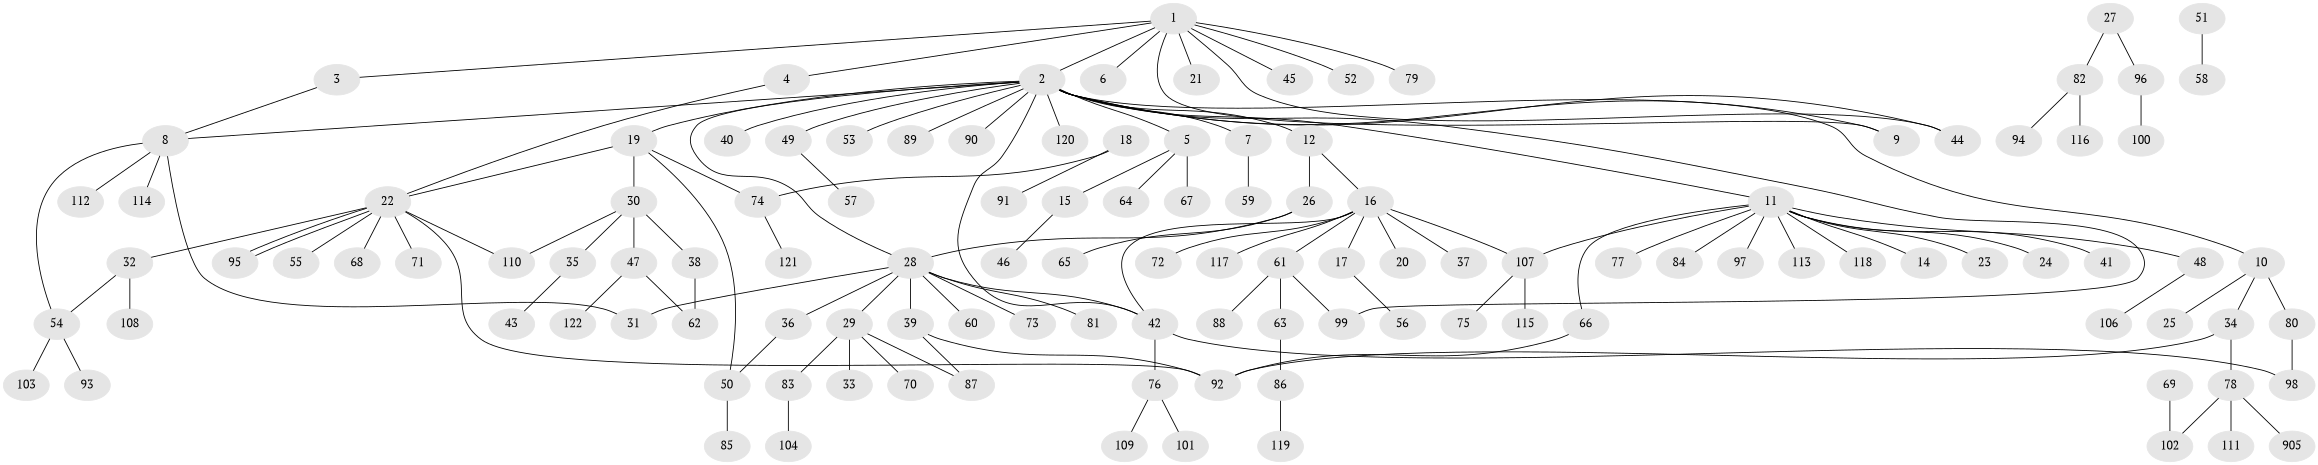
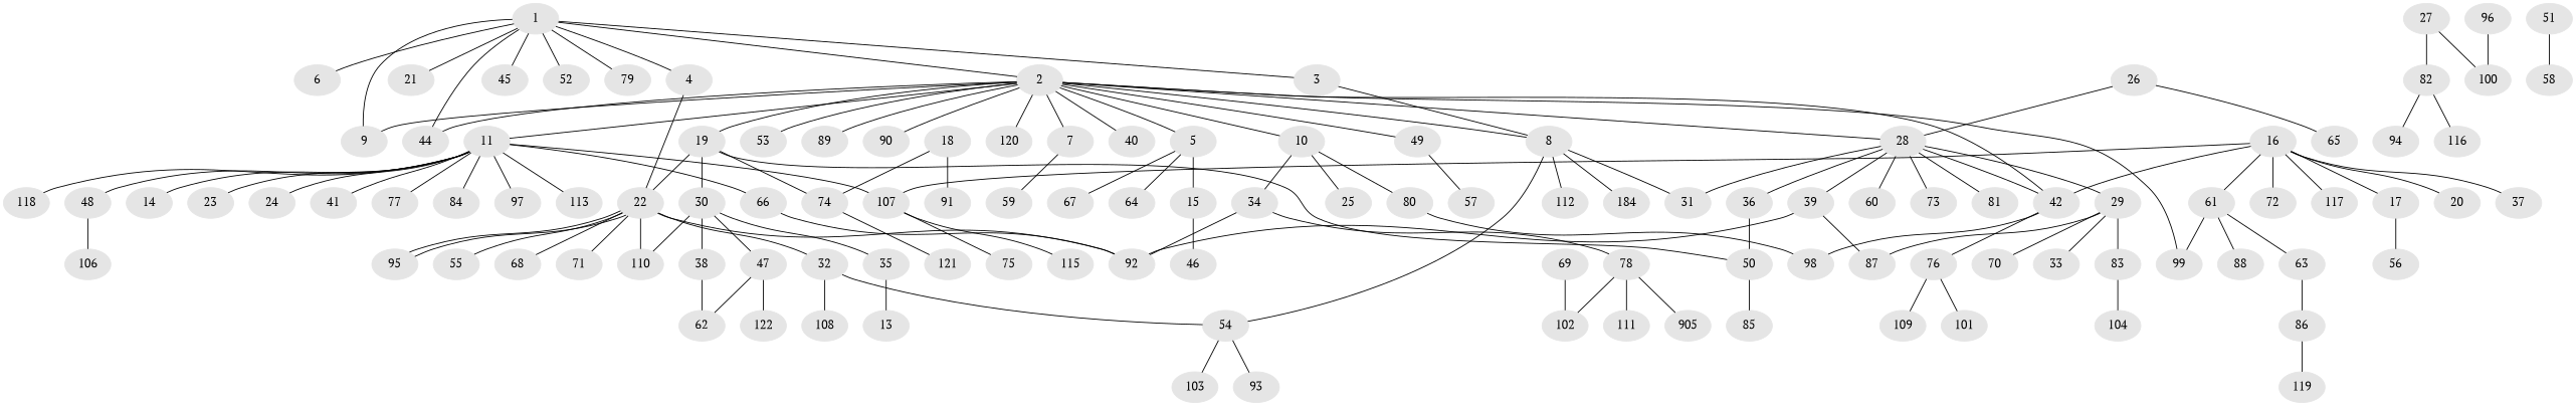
  graph {
    fontname="PT Serif"
    node [color=gray90 fontname="PT Serif" style=filled]
    edge [fontname="PT Serif"]
    1
    2
    3
    4
    6
    9
    21
    44
    45
    52
    79
    5
    7
    8
    10
    11
-   12
    19
    28
    40
    42
    49
    53
    89
    90
    99
    120
    22
    15
    64
    67
    59
    31
    54
    112
-   114
+   114 [label=184]
    25
    34
    80
    14
    23
    24
    41
    48
    66
    77
    84
    97
    107
    113
    118
    16
    26
    18
    74
    91
    30
    50
    29
    36
    39
    60
    73
    81
    76
    98
    57
    32
    55
    68
    71
    92
    95
    110
    46
    93
    103
    78
    106
    75
    115
    17
    20
    37
    61
    72
    117
    65
    27
    82
    96
    69
    102
    56
    63
    88
    121
    35
    38
    47
    85
    51
    58
    108
    94
    116
    100
    33
    70
    83
    87
    104
-   43
+   43 [label=13]
    62
    122
    111
    n117 [label=905]
    101
    109
    86
    119
    1 -- 2
    1 -- 3
    1 -- 4
    1 -- 6
    1 -- 9
    1 -- 21
    1 -- 44
    1 -- 45
    1 -- 52
    1 -- 79
    2 -- 9
    2 -- 44
    2 -- 5
    2 -- 7
    2 -- 8
    2 -- 10
    2 -- 11
-   2 -- 12
    2 -- 19
    2 -- 28
    2 -- 40
    2 -- 42
    2 -- 49
    2 -- 53
    2 -- 89
    2 -- 90
    2 -- 99
    2 -- 120
    3 -- 8
    4 -- 22
    5 -- 15
    5 -- 64
    5 -- 67
    7 -- 59
    8 -- 31
    8 -- 54
    8 -- 112
    8 -- 114
    10 -- 25
    10 -- 34
    10 -- 80
    11 -- 14
    11 -- 23
    11 -- 24
    11 -- 41
    11 -- 48
    11 -- 66
    11 -- 77
    11 -- 84
    11 -- 97
    11 -- 107
    11 -- 113
    11 -- 118
-   12 -- 16
-   12 -- 26
    19 -- 22
    19 -- 74
    19 -- 30
    19 -- 50
    28 -- 42
    28 -- 31
    28 -- 29
    28 -- 36
    28 -- 39
    28 -- 60
    28 -- 73
    28 -- 81
    42 -- 76
    42 -- 98
    49 -- 57
    22 -- 32
    22 -- 55
    22 -- 68
    22 -- 71
    22 -- 92
    22 -- 95
    22 -- 95
    22 -- 110
    15 -- 46
    54 -- 93
    54 -- 103
    34 -- 92
    34 -- 78
    80 -- 98
    48 -- 106
    66 -- 92
    107 -- 75
    107 -- 115
    16 -- 42
    16 -- 107
    16 -- 17
    16 -- 20
    16 -- 37
    16 -- 61
    16 -- 72
    16 -- 117
    26 -- 28
    26 -- 65
    18 -- 74
    18 -- 91
    74 -- 121
    30 -- 110
    30 -- 35
    30 -- 38
    30 -- 47
    50 -- 85
    29 -- 33
    29 -- 70
    29 -- 83
    29 -- 87
    36 -- 50
    39 -- 92
    39 -- 87
    76 -- 101
    76 -- 109
    32 -- 54
    32 -- 108
    78 -- 102
    78 -- 111
    78 -- n117
    17 -- 56
    61 -- 99
    61 -- 63
    61 -- 88
    27 -- 82
-   27 -- 96
+   27 -- 100
    82 -- 94
    82 -- 116
    96 -- 100
    69 -- 102
    63 -- 86
    35 -- 43
    38 -- 62
    47 -- 62
    47 -- 122
    51 -- 58
    83 -- 104
    86 -- 119
  }
